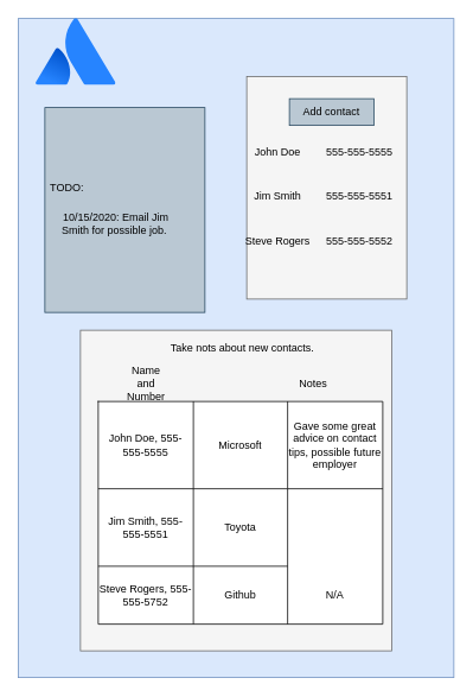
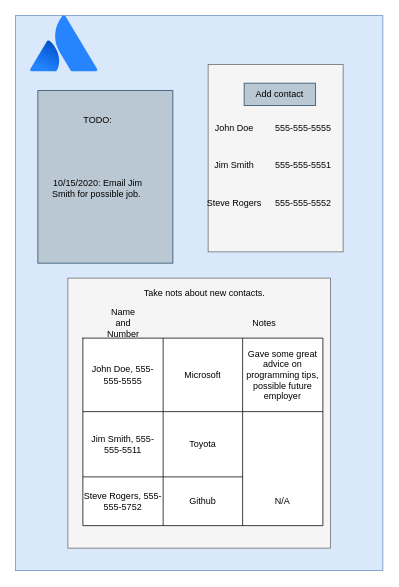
  <mxCell id="0" />
  <mxCell id="1" parent="0" />
  <mxCell id="2" value="" style="rounded=0;whiteSpace=wrap;html=1;fillColor=#dae8fc;strokeColor=#6c8ebf;" vertex="1" parent="1"><mxGeometry x="20" y="20" width="490" height="740" as="geometry" /></mxCell>
  <mxCell id="3" value="" style="rounded=0;whiteSpace=wrap;html=1;fillColor=#f5f5f5;strokeColor=#666666;fontColor=#333333;" vertex="1" parent="1"><mxGeometry x="90" y="370" width="350" height="360" as="geometry" /></mxCell>
  <mxCell id="4" value="" style="rounded=0;whiteSpace=wrap;html=1;fillColor=#f5f5f5;strokeColor=#666666;fontColor=#333333;" vertex="1" parent="1"><mxGeometry x="277" y="85" width="180" height="250" as="geometry" /></mxCell>
  <mxCell id="5" value="Take nots about new contacts.&amp;nbsp;" style="text;html=1;strokeColor=none;fillColor=none;align=center;verticalAlign=middle;whiteSpace=wrap;rounded=0;" vertex="1" parent="1"><mxGeometry x="184" y="380" width="180" height="20" as="geometry" /></mxCell>
  <mxCell id="6" value="Add contact" style="text;html=1;strokeColor=#23445d;fillColor=#bac8d3;align=center;verticalAlign=middle;whiteSpace=wrap;rounded=0;" vertex="1" parent="1"><mxGeometry x="325" y="110" width="95" height="30" as="geometry" /></mxCell>
  <mxCell id="7" value="John Doe" style="text;html=1;strokeColor=none;fillColor=none;align=center;verticalAlign=middle;whiteSpace=wrap;rounded=0;" vertex="1" parent="1"><mxGeometry x="277" y="160" width="70" height="20" as="geometry" /></mxCell>
  <mxCell id="8" value="555-555-5555" style="text;html=1;strokeColor=none;fillColor=none;align=center;verticalAlign=middle;whiteSpace=wrap;rounded=0;" vertex="1" parent="1"><mxGeometry x="364" y="160" width="80" height="20" as="geometry" /></mxCell>
  <mxCell id="9" value="Jim Smith" style="text;html=1;strokeColor=none;fillColor=none;align=center;verticalAlign=middle;whiteSpace=wrap;rounded=0;" vertex="1" parent="1"><mxGeometry x="277" y="210" width="70" height="20" as="geometry" /></mxCell>
  <mxCell id="10" value="Steve Rogers" style="text;html=1;strokeColor=none;fillColor=none;align=center;verticalAlign=middle;whiteSpace=wrap;rounded=0;rotation=0;" vertex="1" parent="1"><mxGeometry x="272" y="260" width="80" height="20" as="geometry" /></mxCell>
  <mxCell id="11" value="555-555-5551" style="text;html=1;strokeColor=none;fillColor=none;align=center;verticalAlign=middle;whiteSpace=wrap;rounded=0;" vertex="1" parent="1"><mxGeometry x="364" y="210" width="80" height="20" as="geometry" /></mxCell>
  <mxCell id="12" value="555-555-5552" style="text;html=1;strokeColor=none;fillColor=none;align=center;verticalAlign=middle;whiteSpace=wrap;rounded=0;" vertex="1" parent="1"><mxGeometry x="364" y="260" width="80" height="20" as="geometry" /></mxCell>
  <mxCell id="13" value="" style="image;image=img/lib/atlassian/Atlassian_Logo.svg;" vertex="1" parent="1"><mxGeometry x="40" y="20" width="90" height="75" as="geometry" /></mxCell>
  <mxCell id="14" value="" style="shape=table;html=1;whiteSpace=wrap;startSize=0;container=1;collapsible=0;childLayout=tableLayout;" vertex="1" parent="1"><mxGeometry x="110" y="450" width="320" height="250" as="geometry" /></mxCell>
  <mxCell id="15" value="" style="shape=partialRectangle;html=1;whiteSpace=wrap;collapsible=0;dropTarget=0;pointerEvents=0;fillColor=none;top=0;left=0;bottom=0;right=0;points=[[0,0.5],[1,0.5]];portConstraint=eastwest;" vertex="1" parent="14"><mxGeometry width="320" height="98" as="geometry" /></mxCell>
  <mxCell id="16" value="John Doe, 555-555-5555" style="shape=partialRectangle;html=1;whiteSpace=wrap;connectable=0;fillColor=none;top=0;left=0;bottom=0;right=0;overflow=hidden;" vertex="1" parent="15"><mxGeometry width="107" height="98" as="geometry" /></mxCell>
  <mxCell id="17" value="Microsoft" style="shape=partialRectangle;html=1;whiteSpace=wrap;connectable=0;fillColor=none;top=0;left=0;bottom=0;right=0;overflow=hidden;" vertex="1" parent="15"><mxGeometry x="107" width="106" height="98" as="geometry" /></mxCell>
- <mxCell id="18" value="Gave some great advice on contact tips, possible future employer" style="shape=partialRectangle;html=1;whiteSpace=wrap;connectable=0;fillColor=none;top=0;left=0;bottom=0;right=0;overflow=hidden;" vertex="1" parent="15"><mxGeometry x="213" width="107" height="98" as="geometry" /></mxCell>
+ <mxCell id="18" value="Gave some great advice on programming tips, possible future employer" style="shape=partialRectangle;html=1;whiteSpace=wrap;connectable=0;fillColor=none;top=0;left=0;bottom=0;right=0;overflow=hidden;" vertex="1" parent="15"><mxGeometry x="213" width="107" height="98" as="geometry" /></mxCell>
  <mxCell id="19" value="" style="shape=partialRectangle;html=1;whiteSpace=wrap;collapsible=0;dropTarget=0;pointerEvents=0;fillColor=none;top=0;left=0;bottom=0;right=0;points=[[0,0.5],[1,0.5]];portConstraint=eastwest;" vertex="1" parent="14"><mxGeometry y="98" width="320" height="87" as="geometry" /></mxCell>
- <mxCell id="20" value="Jim Smith, 555-555-5551" style="shape=partialRectangle;html=1;whiteSpace=wrap;connectable=0;fillColor=none;top=0;left=0;bottom=0;right=0;overflow=hidden;" vertex="1" parent="19"><mxGeometry width="107" height="87" as="geometry" /></mxCell>
+ <mxCell id="20" value="Jim Smith, 555-555-5511" style="shape=partialRectangle;html=1;whiteSpace=wrap;connectable=0;fillColor=none;top=0;left=0;bottom=0;right=0;overflow=hidden;" vertex="1" parent="19"><mxGeometry width="107" height="87" as="geometry" /></mxCell>
  <mxCell id="21" value="Toyota" style="shape=partialRectangle;html=1;whiteSpace=wrap;connectable=0;fillColor=none;top=0;left=0;bottom=0;right=0;overflow=hidden;" vertex="1" parent="19"><mxGeometry x="107" width="106" height="87" as="geometry" /></mxCell>
  <mxCell id="22" value="" style="shape=partialRectangle;html=1;whiteSpace=wrap;collapsible=0;dropTarget=0;pointerEvents=0;fillColor=none;top=0;left=0;bottom=0;right=0;points=[[0,0.5],[1,0.5]];portConstraint=eastwest;" vertex="1" parent="14"><mxGeometry y="185" width="320" height="65" as="geometry" /></mxCell>
  <mxCell id="23" value="Steve Rogers, 555-555-5752" style="shape=partialRectangle;html=1;whiteSpace=wrap;connectable=0;fillColor=none;top=0;left=0;bottom=0;right=0;overflow=hidden;" vertex="1" parent="22"><mxGeometry width="107" height="65" as="geometry" /></mxCell>
  <mxCell id="24" value="Github" style="shape=partialRectangle;html=1;whiteSpace=wrap;connectable=0;fillColor=none;top=0;left=0;bottom=0;right=0;overflow=hidden;" vertex="1" parent="22"><mxGeometry x="107" width="106" height="65" as="geometry" /></mxCell>
  <mxCell id="25" value="N/A" style="shape=partialRectangle;html=1;whiteSpace=wrap;connectable=0;fillColor=none;top=0;left=0;bottom=0;right=0;overflow=hidden;" vertex="1" parent="22"><mxGeometry x="213" width="107" height="65" as="geometry" /></mxCell>
  <mxCell id="26" value="Name and Number" style="text;html=1;strokeColor=none;fillColor=none;align=center;verticalAlign=middle;whiteSpace=wrap;rounded=0;" vertex="1" parent="1"><mxGeometry x="144" y="420" width="40" height="20" as="geometry" /></mxCell>
  <mxCell id="27" value="Notes" style="text;html=1;strokeColor=none;fillColor=none;align=center;verticalAlign=middle;whiteSpace=wrap;rounded=0;" vertex="1" parent="1"><mxGeometry x="332" y="420" width="40" height="20" as="geometry" /></mxCell>
  <mxCell id="28" value="" style="rounded=0;whiteSpace=wrap;html=1;fillColor=#bac8d3;strokeColor=#23445d;" vertex="1" parent="1"><mxGeometry x="50" y="120" width="180" height="230" as="geometry" /></mxCell>
- <mxCell id="29" value="TODO:" style="text;html=1;strokeColor=none;fillColor=none;align=center;verticalAlign=middle;whiteSpace=wrap;rounded=0;" vertex="1" parent="1"><mxGeometry x="55" y="200" width="40" height="20" as="geometry" /></mxCell>
+ <mxCell id="29" value="TODO:" style="text;html=1;strokeColor=none;fillColor=none;align=center;verticalAlign=middle;whiteSpace=wrap;rounded=0;" vertex="1" parent="1"><mxGeometry x="110" y="150" width="40" height="20" as="geometry" /></mxCell>
  <mxCell id="30" value="10/15/2020: Email Jim Smith for possible job.&amp;nbsp;" style="text;html=1;strokeColor=none;fillColor=none;align=center;verticalAlign=middle;whiteSpace=wrap;rounded=0;" vertex="1" parent="1"><mxGeometry x="60" y="240" width="140" height="20" as="geometry" /></mxCell>
